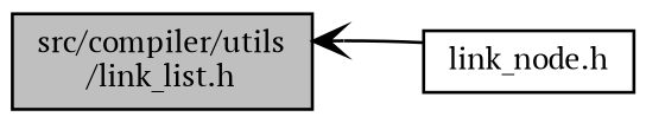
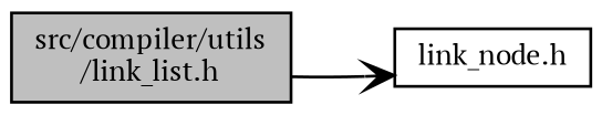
  digraph {
    rankdir=LR
    fontname="PT Serif"
    node [color=black fontname="PT Serif" fontsize=10 shape=record style=filled]
    n1 [fillcolor=grey75 fontcolor=black height=0.2 label="src/compiler/utils\l/link_list.h" width=0.4]
    n2 [fillcolor=white height=0.2 label="link_node.h" width=0.4]
-   n2 -> n1 [color=black fontname="PT Serif" fontsize=10 labelfontname=Helvetica labelfontsize=10 style=solid arrowhead=vee]
+   n1 -> n2 [color=black fontname="PT Serif" fontsize=10 labelfontname=Helvetica labelfontsize=10 style=solid arrowhead=vee]
  }
